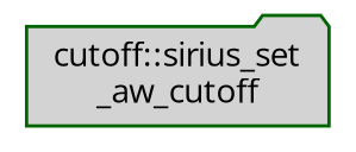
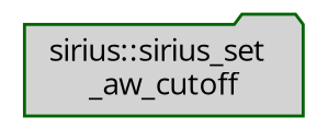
  digraph {
    rankdir=TB
    fontname="Open Sans"
-   n1 [color=darkgreen fillcolor=lightgrey fontname="Open Sans" fontsize=10 height=0.2 label="cutoff::sirius_set\l_aw_cutoff" shape=folder style=filled width=0.4]
+   n1 [color=darkgreen fillcolor=lightgrey fontname="Open Sans" fontsize=10 height=0.2 label="sirius::sirius_set\l_aw_cutoff" shape=folder style=filled width=0.4]
  }
